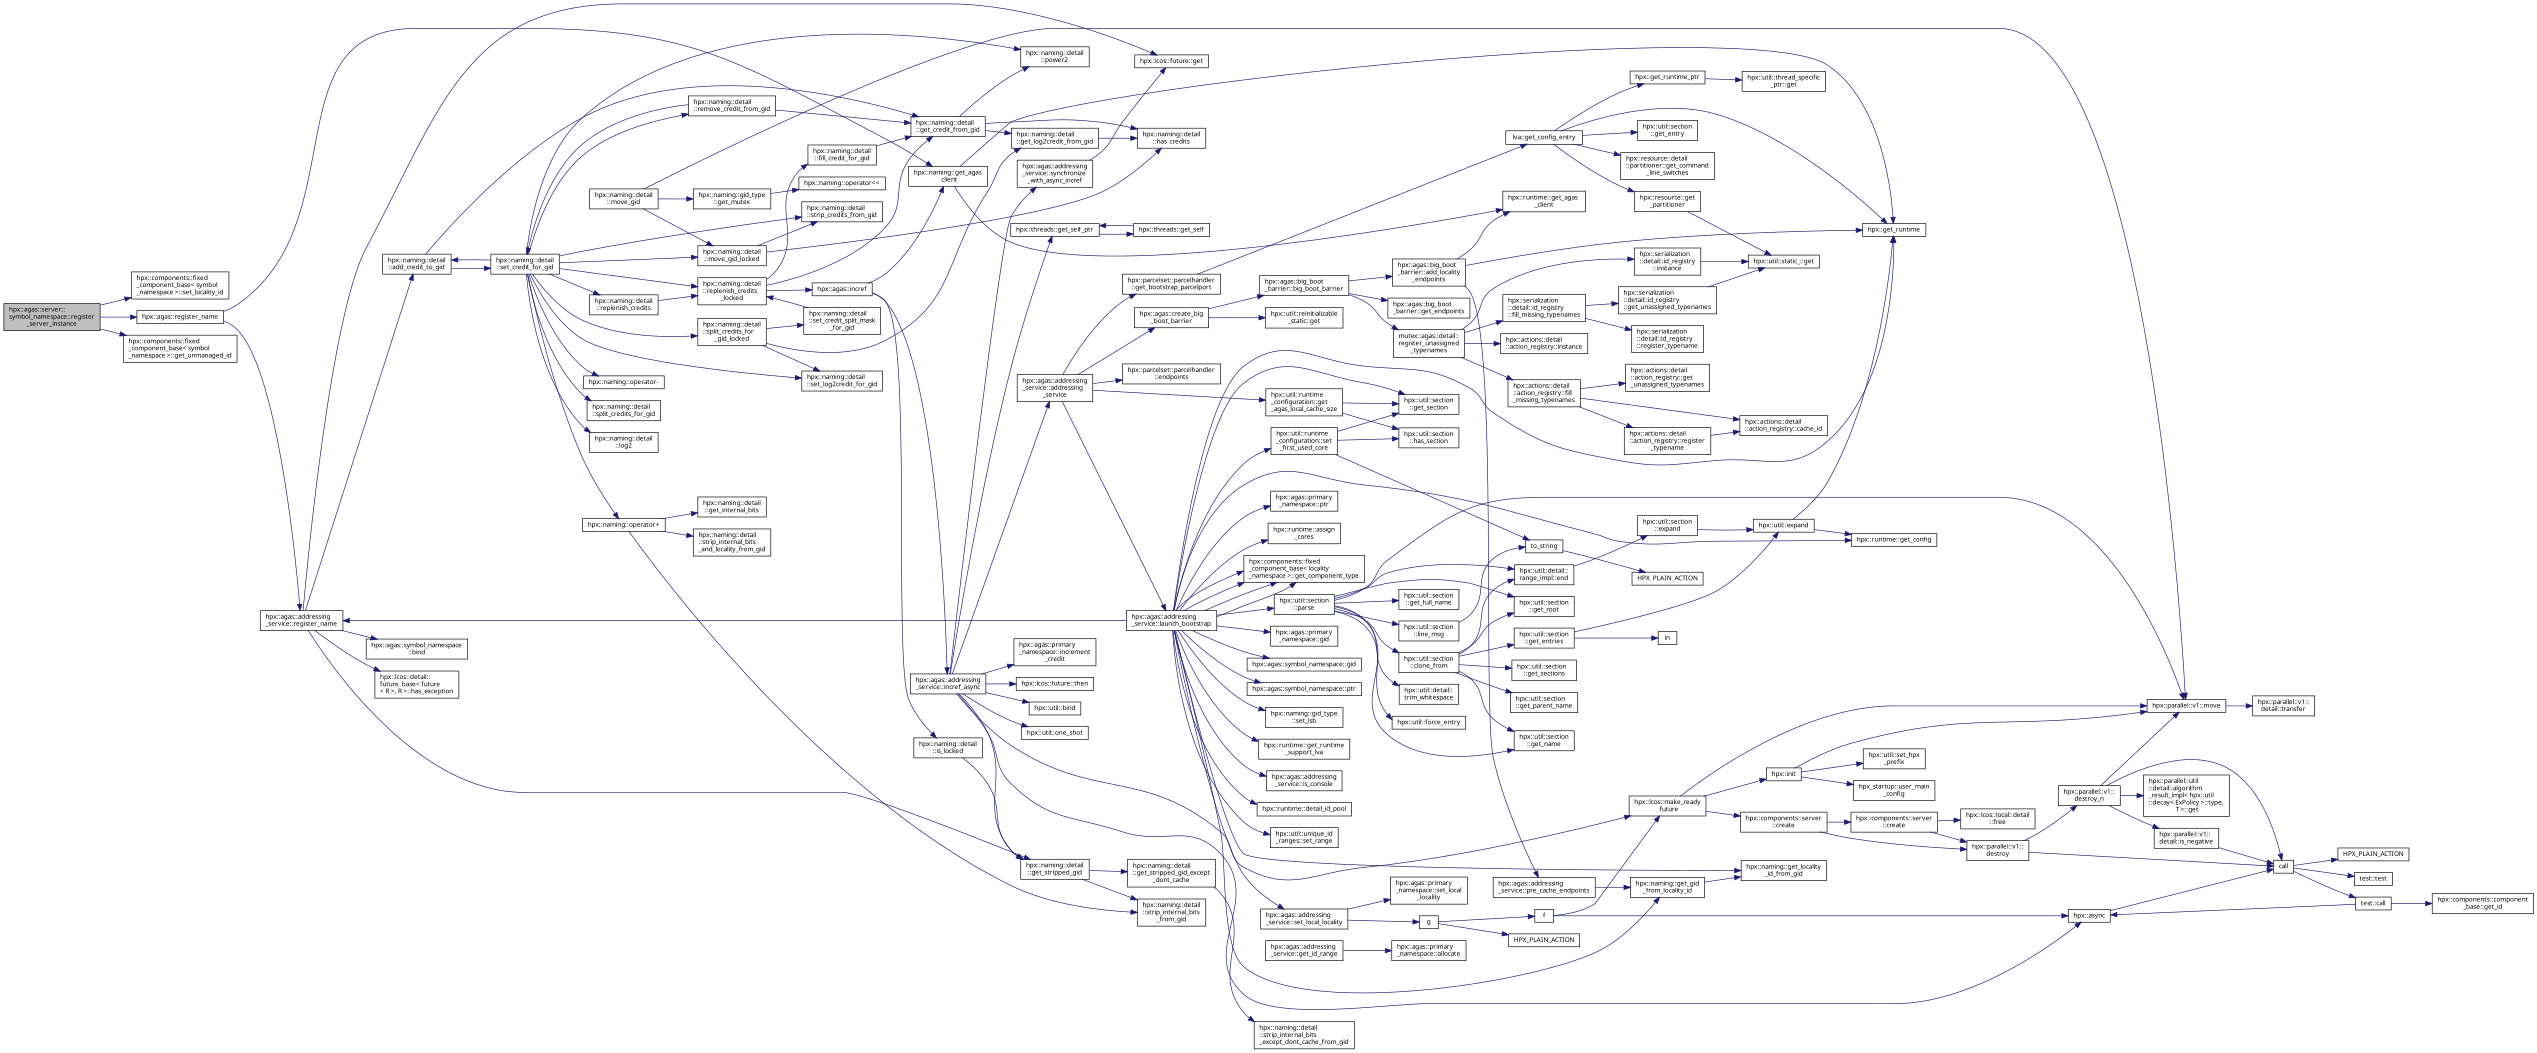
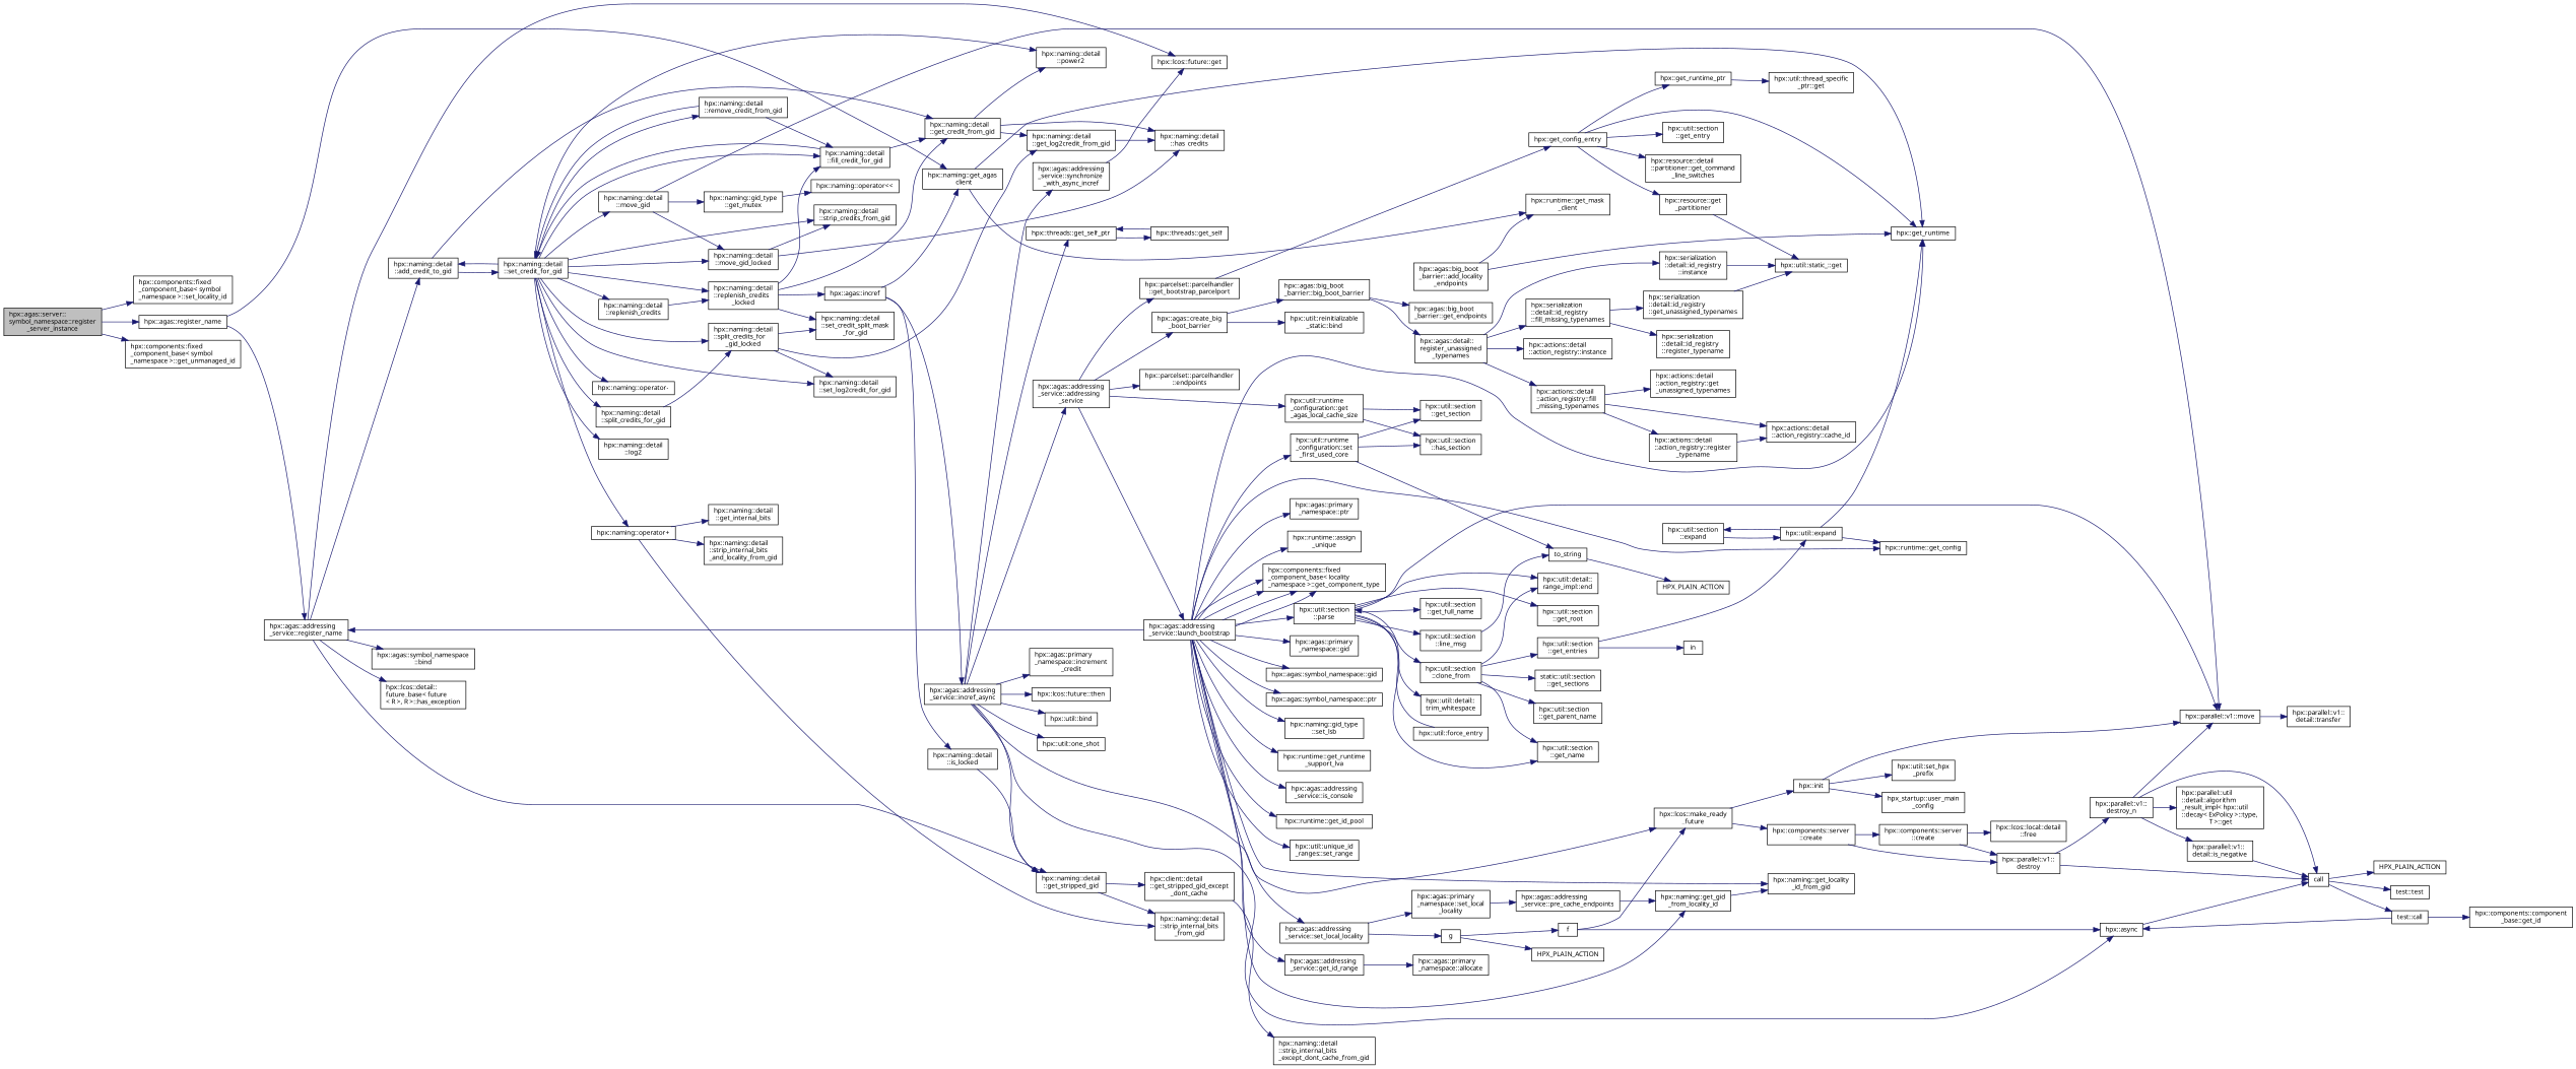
  digraph {
    fontname="Noto Sans"
    rankdir=LR
    node [color=black fillcolor=white fontname="Noto Sans" fontsize=10 shape=record style=filled]
    edge [color=midnightblue fontname="Noto Sans" fontsize=10 labelfontname=Helvetica labelfontsize=10 style=solid]
    n1 [fillcolor=grey75 fontcolor=black height=0.2 label="hpx::agas::server::\lsymbol_namespace::register\l_server_instance" width=0.4]
    n2 [height=0.2 label="hpx::components::fixed\l_component_base\< symbol\l_namespace \>::set_locality_id" width=0.4]
    n3 [height=0.2 label="hpx::agas::register_name" width=0.4]
    n4 [height=0.2 label="hpx::components::fixed\l_component_base\< symbol\l_namespace \>::get_unmanaged_id" width=0.4]
    n5 [height=0.2 label="hpx::naming::get_agas\l_client" width=0.4]
    n6 [height=0.2 label="hpx::agas::addressing\l_service::register_name" width=0.4]
    n7 [height=0.2 label="hpx::get_runtime" width=0.4]
-   n8 [height=0.2 label="hpx::runtime::get_agas\l_client" width=0.4]
+   n8 [height=0.2 label="hpx::runtime::get_mask\l_client" width=0.4]
    n9 [height=0.2 label="hpx::agas::symbol_namespace\l::bind" width=0.4]
    n10 [height=0.2 label="hpx::naming::detail\l::get_stripped_gid" width=0.4]
    n11 [height=0.2 label="hpx::lcos::detail::\lfuture_base\< future\l\< R \>, R \>::has_exception" width=0.4]
    n12 [height=0.2 label="hpx::lcos::future::get" width=0.4]
    n13 [height=0.2 label="hpx::naming::detail\l::add_credit_to_gid" width=0.4]
    n14 [height=0.2 label="hpx::naming::detail\l::strip_internal_bits\l_from_gid" width=0.4]
-   n15 [height=0.2 label="hpx::naming::detail\l::get_stripped_gid_except\l_dont_cache" width=0.4]
+   n15 [height=0.2 label="hpx::client::detail\l::get_stripped_gid_except\l_dont_cache" width=0.4]
    n16 [height=0.2 label="hpx::naming::detail\l::get_credit_from_gid" width=0.4]
    n17 [height=0.2 label="hpx::naming::detail\l::set_credit_for_gid" width=0.4]
    n18 [height=0.2 label="hpx::naming::detail\l::strip_internal_bits\l_except_dont_cache_from_gid" width=0.4]
    n19 [height=0.2 label="hpx::naming::detail\l::has_credits" width=0.4]
    n20 [height=0.2 label="hpx::naming::detail\l::power2" width=0.4]
    n21 [height=0.2 label="hpx::naming::detail\l::get_log2credit_from_gid" width=0.4]
    n22 [height=0.2 label="hpx::naming::detail\l::log2" width=0.4]
    n23 [height=0.2 label="hpx::naming::detail\l::set_log2credit_for_gid" width=0.4]
    n24 [height=0.2 label="hpx::naming::detail\l::strip_credits_from_gid" width=0.4]
    n25 [height=0.2 label="hpx::naming::detail\l::remove_credit_from_gid" width=0.4]
    n26 [height=0.2 label="hpx::naming::detail\l::fill_credit_for_gid" width=0.4]
    n27 [height=0.2 label="hpx::naming::detail\l::move_gid" width=0.4]
    n28 [height=0.2 label="hpx::naming::detail\l::move_gid_locked" width=0.4]
    n29 [height=0.2 label="hpx::naming::detail\l::replenish_credits" width=0.4]
    n30 [height=0.2 label="hpx::naming::detail\l::replenish_credits\l_locked" width=0.4]
    n31 [height=0.2 label="hpx::naming::detail\l::split_credits_for_gid" width=0.4]
    n32 [height=0.2 label="hpx::naming::detail\l::split_credits_for\l_gid_locked" width=0.4]
    n33 [height=0.2 label="hpx::naming::operator+" width=0.4]
    n34 [height=0.2 label="hpx::naming::operator-" width=0.4]
    n35 [height=0.2 label="hpx::naming::gid_type\l::get_mutex" width=0.4]
    n36 [height=0.2 label="hpx::parallel::v1::move" width=0.4]
    n37 [height=0.2 label="hpx::naming::detail\l::set_credit_split_mask\l_for_gid" width=0.4]
    n38 [height=0.2 label="hpx::agas::incref" width=0.4]
    n39 [height=0.2 label="hpx::naming::detail\l::get_internal_bits" width=0.4]
    n40 [height=0.2 label="hpx::naming::detail\l::strip_internal_bits\l_and_locality_from_gid" width=0.4]
    n41 [height=0.2 label="hpx::naming::operator\<\<" width=0.4]
    n42 [height=0.2 label="hpx::parallel::v1::\ldetail::transfer" width=0.4]
    n43 [height=0.2 label="hpx::naming::detail\l::is_locked" width=0.4]
    n44 [height=0.2 label="hpx::agas::addressing\l_service::incref_async" width=0.4]
    n45 [height=0.2 label="hpx::threads::get_self_ptr" width=0.4]
    n46 [height=0.2 label="hpx::agas::addressing\l_service::addressing\l_service" width=0.4]
    n47 [height=0.2 label="hpx::async" width=0.4]
    n48 [height=0.2 label="hpx::lcos::make_ready\l_future" width=0.4]
    n49 [height=0.2 label="hpx::agas::primary\l_namespace::increment\l_credit" width=0.4]
    n50 [height=0.2 label="hpx::lcos::future::then" width=0.4]
    n51 [height=0.2 label="hpx::util::bind" width=0.4]
    n52 [height=0.2 label="hpx::util::one_shot" width=0.4]
    n53 [height=0.2 label="hpx::agas::addressing\l_service::synchronize\l_with_async_incref" width=0.4]
    n54 [height=0.2 label="hpx::threads::get_self" width=0.4]
    n55 [height=0.2 label="hpx::util::runtime\l_configuration::get\l_agas_local_cache_size" width=0.4]
    n56 [height=0.2 label="hpx::parcelset::parcelhandler\l::get_bootstrap_parcelport" width=0.4]
    n57 [height=0.2 label="hpx::agas::create_big\l_boot_barrier" width=0.4]
    n58 [height=0.2 label="hpx::parcelset::parcelhandler\l::endpoints" width=0.4]
    n59 [height=0.2 label="hpx::agas::addressing\l_service::launch_bootstrap" width=0.4]
    n60 [height=0.2 label=call width=0.4]
    n61 [height=0.2 label="hpx::init" width=0.4]
    n62 [height=0.2 label="hpx::components::server\l::create" width=0.4]
    n63 [height=0.2 label="hpx::util::section\l::has_section" width=0.4]
    n64 [height=0.2 label="hpx::util::section\l::get_section" width=0.4]
-   n65 [height=0.2 label="lva::get_config_entry" width=0.4]
-   n66 [height=0.2 label="hpx::util::reinitializable\l_static::get" width=0.4]
+   n65 [height=0.2 label="hpx::get_config_entry" width=0.4]
+   n66 [height=0.2 label="hpx::util::reinitializable\l_static::bind" width=0.4]
    n67 [height=0.2 label="hpx::agas::big_boot\l_barrier::big_boot_barrier" width=0.4]
    n68 [height=0.2 label="hpx::runtime::get_config" width=0.4]
    n69 [height=0.2 label="hpx::naming::get_gid\l_from_locality_id" width=0.4]
    n70 [height=0.2 label="hpx::naming::get_locality\l_id_from_gid" width=0.4]
    n71 [height=0.2 label="hpx::agas::primary\l_namespace::ptr" width=0.4]
    n72 [height=0.2 label="hpx::agas::addressing\l_service::set_local_locality" width=0.4]
-   n73 [height=0.2 label="hpx::runtime::assign\l_cores" width=0.4]
+   n73 [height=0.2 label="hpx::runtime::assign\l_unique" width=0.4]
    n74 [height=0.2 label="hpx::util::runtime\l_configuration::set\l_first_used_core" width=0.4]
    n75 [height=0.2 label="hpx::components::fixed\l_component_base\< locality\l_namespace \>::get_component_type" width=0.4]
    n76 [height=0.2 label="hpx::agas::primary\l_namespace::gid" width=0.4]
    n77 [height=0.2 label="hpx::agas::symbol_namespace::gid" width=0.4]
    n78 [height=0.2 label="hpx::agas::symbol_namespace::ptr" width=0.4]
    n79 [height=0.2 label="hpx::util::section\l::parse" width=0.4]
    n80 [height=0.2 label="hpx::naming::gid_type\l::set_lsb" width=0.4]
    n81 [height=0.2 label="hpx::runtime::get_runtime\l_support_lva" width=0.4]
    n82 [height=0.2 label="hpx::agas::addressing\l_service::is_console" width=0.4]
    n83 [height=0.2 label="hpx::agas::addressing\l_service::get_id_range" width=0.4]
-   n84 [height=0.2 label="hpx::runtime::detail_id_pool" width=0.4]
+   n84 [height=0.2 label="hpx::runtime::get_id_pool" width=0.4]
    n85 [height=0.2 label="hpx::util::unique_id\l_ranges::set_range" width=0.4]
    n86 [height=0.2 label="hpx::get_runtime_ptr" width=0.4]
    n87 [height=0.2 label="hpx::util::section\l::get_entry" width=0.4]
    n88 [height=0.2 label="hpx::resource::get\l_partitioner" width=0.4]
    n89 [height=0.2 label="hpx::resource::detail\l::partitioner::get_command\l_line_switches" width=0.4]
    n90 [height=0.2 label="hpx::util::thread_specific\l_ptr::get" width=0.4]
    n91 [height=0.2 label="hpx::util::static_::get" width=0.4]
-   n92 [height=0.2 label="mutex::agas::detail::\lregister_unassigned\l_typenames" width=0.4]
+   n92 [height=0.2 label="hpx::agas::detail::\lregister_unassigned\l_typenames" width=0.4]
    n93 [height=0.2 label="hpx::agas::big_boot\l_barrier::add_locality\l_endpoints" width=0.4]
    n94 [height=0.2 label="hpx::agas::big_boot\l_barrier::get_endpoints" width=0.4]
    n95 [height=0.2 label="hpx::serialization\l::detail::id_registry\l::instance" width=0.4]
    n96 [height=0.2 label="hpx::serialization\l::detail::id_registry\l::fill_missing_typenames" width=0.4]
    n97 [height=0.2 label="hpx::actions::detail\l::action_registry::instance" width=0.4]
    n98 [height=0.2 label="hpx::actions::detail\l::action_registry::fill\l_missing_typenames" width=0.4]
    n99 [height=0.2 label="hpx::agas::addressing\l_service::pre_cache_endpoints" width=0.4]
    n100 [height=0.2 label="hpx::serialization\l::detail::id_registry\l::get_unassigned_typenames" width=0.4]
    n101 [height=0.2 label="hpx::serialization\l::detail::id_registry\l::register_typename" width=0.4]
    n102 [height=0.2 label="hpx::actions::detail\l::action_registry::get\l_unassigned_typenames" width=0.4]
    n103 [height=0.2 label="hpx::actions::detail\l::action_registry::register\l_typename" width=0.4]
    n104 [height=0.2 label="hpx::actions::detail\l::action_registry::cache_id" width=0.4]
    n105 [height=0.2 label=g width=0.4]
    n106 [height=0.2 label="hpx::agas::primary\l_namespace::set_local\l_locality" width=0.4]
    n107 [height=0.2 label=to_string width=0.4]
    n108 [height=0.2 label="hpx::util::detail::\lrange_impl::end" width=0.4]
    n109 [height=0.2 label="hpx::util::detail::\ltrim_whitespace" width=0.4]
    n110 [height=0.2 label="hpx::util::section\l::line_msg" width=0.4]
    n111 [height=0.2 label="hpx::util::force_entry" width=0.4]
    n112 [height=0.2 label="hpx::util::section\l::get_full_name" width=0.4]
    n113 [height=0.2 label="hpx::util::section\l::clone_from" width=0.4]
    n114 [height=0.2 label="hpx::util::section\l::get_name" width=0.4]
    n115 [height=0.2 label="hpx::util::section\l::get_root" width=0.4]
    n116 [height=0.2 label="hpx::agas::primary\l_namespace::allocate" width=0.4]
    n117 [height=0.2 label=f width=0.4]
    n118 [height=0.2 label=HPX_PLAIN_ACTION width=0.4]
    n119 [height=0.2 label="test::test" width=0.4]
    n120 [height=0.2 label=HPX_PLAIN_ACTION width=0.4]
    n121 [height=0.2 label="test::call" width=0.4]
    n122 [height=0.2 label="hpx::components::component\l_base::get_id" width=0.4]
    n123 [height=0.2 label="hpx::util::set_hpx\l_prefix" width=0.4]
    n124 [height=0.2 label="hpx_startup::user_main\l_config" width=0.4]
    n125 [height=0.2 label="hpx::components::server\l::create" width=0.4]
    n126 [height=0.2 label="hpx::parallel::v1::\ldestroy" width=0.4]
    n127 [height=0.2 label="hpx::lcos::local::detail\l::free" width=0.4]
    n128 [height=0.2 label="hpx::parallel::v1::\ldestroy_n" width=0.4]
    n129 [height=0.2 label="hpx::parallel::v1::\ldetail::is_negative" width=0.4]
    n130 [height=0.2 label="hpx::parallel::util\l::detail::algorithm\l_result_impl\< hpx::util\l::decay\< ExPolicy \>::type,\l T \>::get" width=0.4]
    n131 [height=0.2 label=HPX_PLAIN_ACTION width=0.4]
    n132 [height=0.2 label="hpx::util::section\l::get_parent_name" width=0.4]
    n133 [height=0.2 label="hpx::util::section\l::get_entries" width=0.4]
-   n134 [height=0.2 label="hpx::util::section\l::get_sections" width=0.4]
+   n134 [height=0.2 label="static::util::section\l::get_sections" width=0.4]
    n135 [height=0.2 label="hpx::util::expand" width=0.4]
    n136 [height=0.2 label=in width=0.4]
    n137 [height=0.2 label="hpx::util::section\l::expand" width=0.4]
    n1 -> n2
    n1 -> n3
    n1 -> n4
    n3 -> n5
    n3 -> n6
    n5 -> n7
    n5 -> n8
    n6 -> n9
    n6 -> n10
    n6 -> n11
    n6 -> n12
    n6 -> n13
    n10 -> n14
    n10 -> n15
    n13 -> n16
    n13 -> n17
    n15 -> n18
    n16 -> n19
    n16 -> n20
    n16 -> n21
    n17 -> n13
    n17 -> n20
    n17 -> n22
    n17 -> n23
    n17 -> n24
    n17 -> n25
+   n17 -> n26
+   n17 -> n27
    n17 -> n28
    n17 -> n29
    n17 -> n30
    n17 -> n31
    n17 -> n32
    n17 -> n33
    n17 -> n34
    n21 -> n19
-   n25 -> n16
+   n25 -> n26
    n25 -> n17
    n26 -> n16
+   n26 -> n17
    n27 -> n28
    n27 -> n35
    n27 -> n36
    n28 -> n19
    n28 -> n24
    n29 -> n30
    n30 -> n16
    n30 -> n26
-   n37 -> n30
+   n30 -> n37
    n30 -> n38
+   n31 -> n32
    n32 -> n21
    n32 -> n23
    n32 -> n37
    n33 -> n14
    n33 -> n39
    n33 -> n40
    n35 -> n41
    n36 -> n42
    n38 -> n5
    n38 -> n43
    n38 -> n44
    n43 -> n10
    n44 -> n10
    n44 -> n45
    n44 -> n46
    n44 -> n47
    n44 -> n48
    n44 -> n49
    n44 -> n50
    n44 -> n51
    n44 -> n52
    n44 -> n53
    n45 -> n54
    n46 -> n55
    n46 -> n56
    n46 -> n57
    n46 -> n58
    n46 -> n59
    n47 -> n60
-   n48 -> n36
    n48 -> n61
    n48 -> n62
    n53 -> n12
    n54 -> n45
    n55 -> n63
    n55 -> n64
    n56 -> n65
    n57 -> n66
    n57 -> n67
    n59 -> n6
    n59 -> n7
    n59 -> n68
    n59 -> n69
    n59 -> n70
    n59 -> n71
    n59 -> n72
    n59 -> n73
    n59 -> n74
    n59 -> n75
    n59 -> n75
    n59 -> n75
    n59 -> n75
    n59 -> n76
    n59 -> n77
    n59 -> n78
    n59 -> n79
    n59 -> n80
    n59 -> n81
    n59 -> n82
-   n59 -> n64
+   n59 -> n83
    n59 -> n84
    n59 -> n85
    n60 -> n119
    n60 -> n120
    n60 -> n121
    n61 -> n36
    n61 -> n123
    n61 -> n124
    n62 -> n125
    n62 -> n126
    n65 -> n7
    n65 -> n86
    n65 -> n87
    n65 -> n88
    n65 -> n89
    n67 -> n92
-   n67 -> n93
    n67 -> n94
    n69 -> n70
    n72 -> n105
    n72 -> n106
    n74 -> n63
    n74 -> n64
    n74 -> n107
    n79 -> n36
    n79 -> n108
    n79 -> n109
    n79 -> n110
-   n79 -> n111
+   n111 -> n79
    n79 -> n112
    n79 -> n113
    n79 -> n114
    n79 -> n115
    n83 -> n116
    n86 -> n90
    n88 -> n91
    n92 -> n95
    n92 -> n96
    n92 -> n97
    n92 -> n98
    n93 -> n7
    n93 -> n8
-   n93 -> n99
+   n106 -> n99
    n95 -> n91
    n96 -> n100
    n96 -> n101
    n98 -> n102
    n98 -> n103
    n98 -> n104
    n99 -> n69
    n100 -> n91
    n103 -> n104
    n105 -> n117
    n105 -> n118
    n107 -> n131
    n110 -> n107
    n113 -> n108
    n113 -> n114
-   n113 -> n115
    n113 -> n132
    n113 -> n133
    n113 -> n134
    n117 -> n47
    n117 -> n48
    n121 -> n47
    n121 -> n122
    n125 -> n126
    n125 -> n127
    n126 -> n60
    n126 -> n128
    n128 -> n36
    n128 -> n60
    n128 -> n129
    n128 -> n130
    n129 -> n60
    n133 -> n135
    n133 -> n136
    n135 -> n7
    n135 -> n68
-   n108 -> n137
+   n135 -> n137
    n137 -> n135
  }
